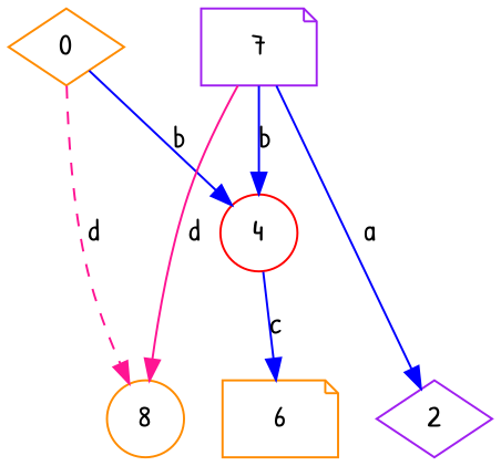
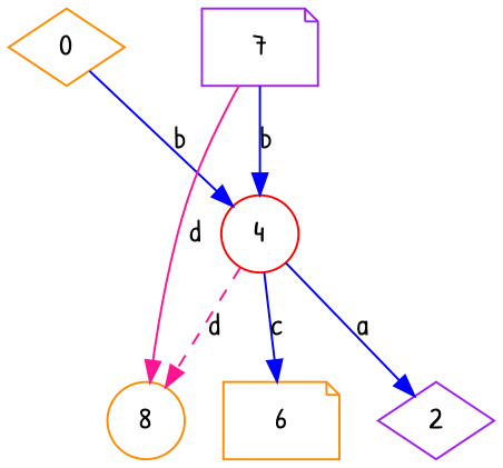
  strict digraph {
    fontname="Patrick Hand"
    node [color=darkorange fontname="Patrick Hand" shape=circle]
    edge [color=blue fontname="Patrick Hand" style=solid]
    8
    0 [shape=diamond]
    4 [color=red]
    n4 [color=purple label=7 shape=note]
    2 [color=purple shape=diamond]
    6 [shape=note]
-   0 -> 8 [color=deeppink label=d style=dashed]
+   4 -> 8 [color=deeppink label=d style=dashed]
    0 -> 4 [label=b]
    4 -> 6 [label=c]
    n4 -> 8 [color=deeppink label=d]
    n4 -> 4 [label=b]
-   n4 -> 2 [label=a]
+   4 -> 2 [label=a]
  }
